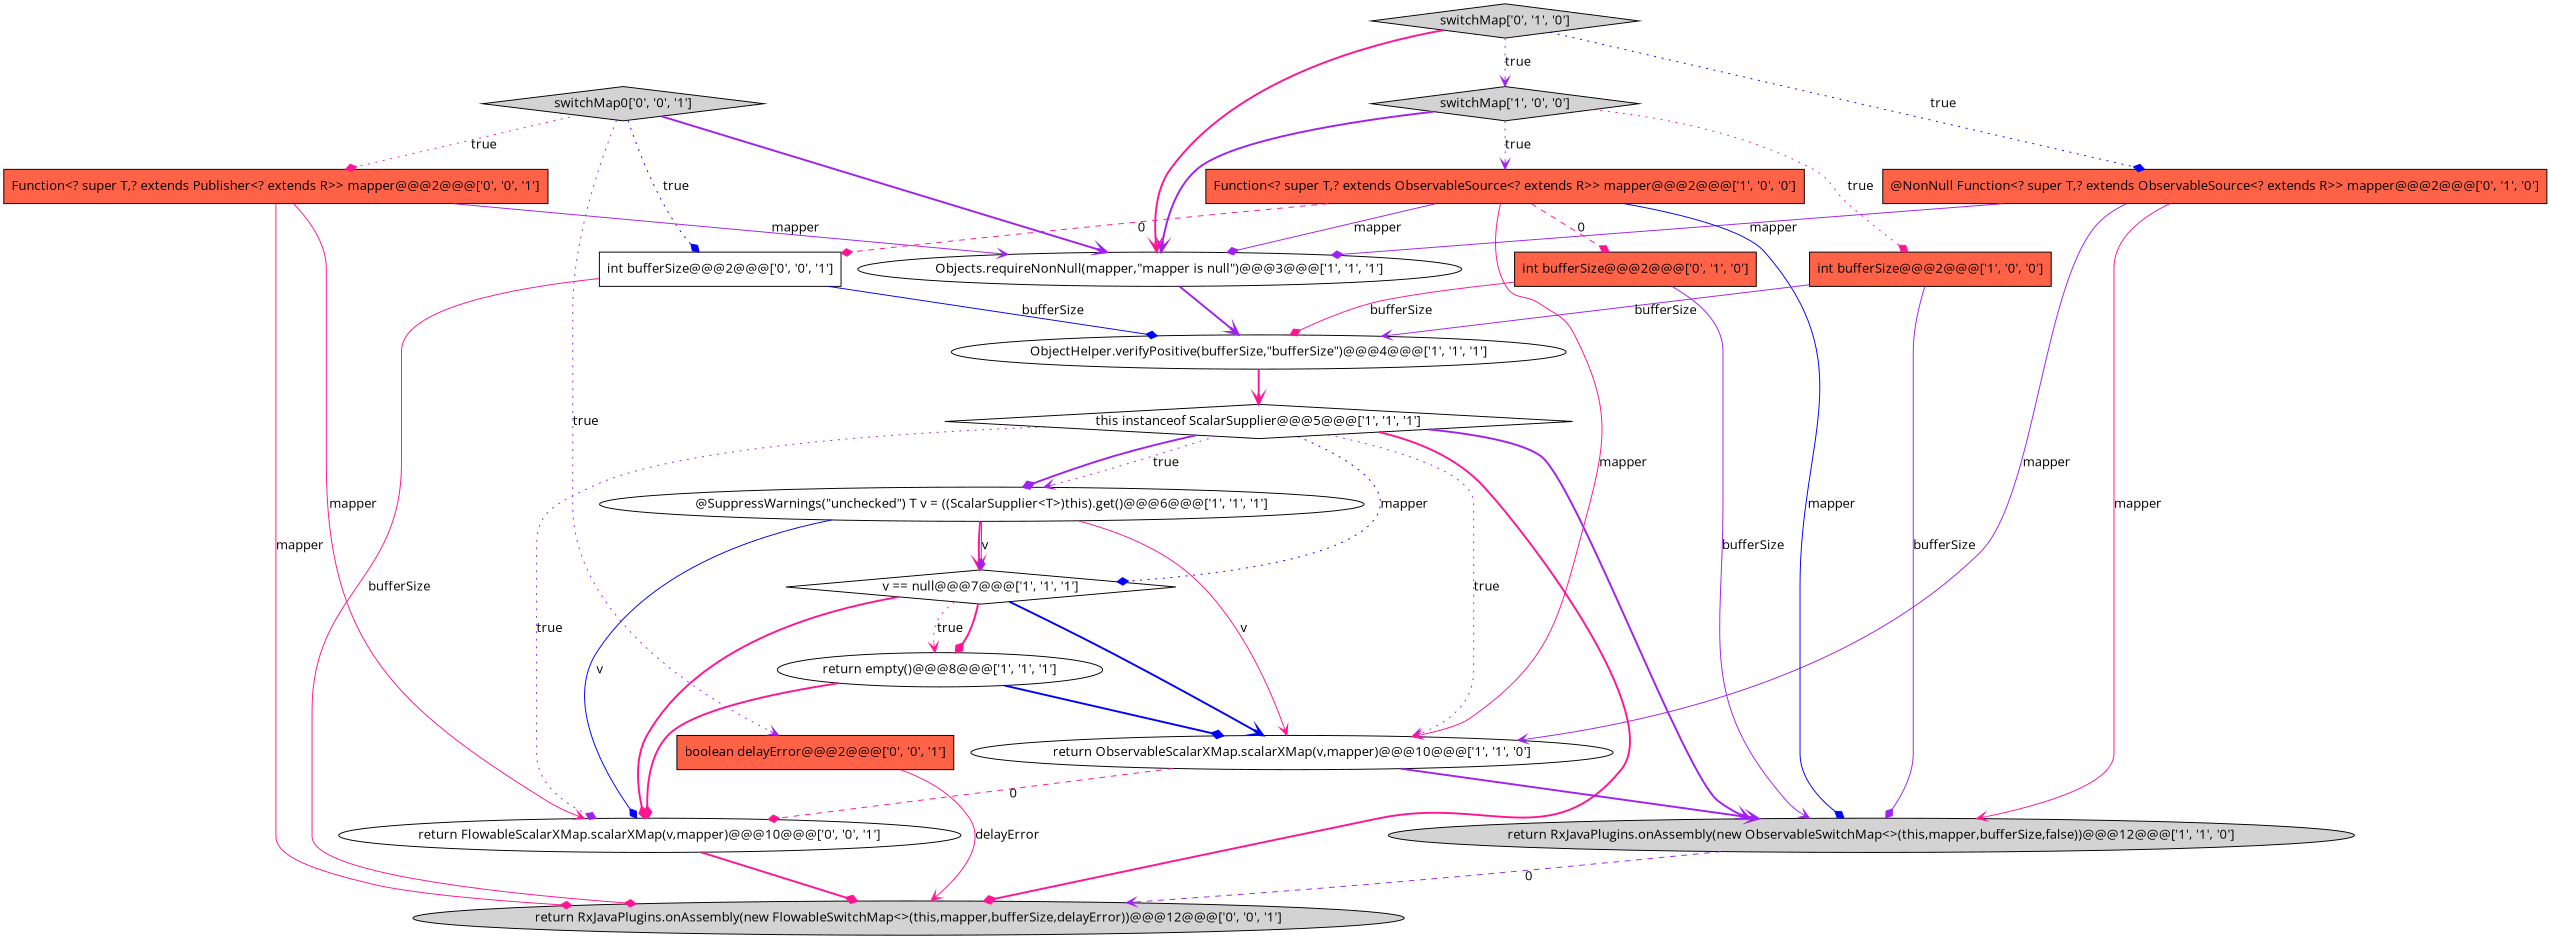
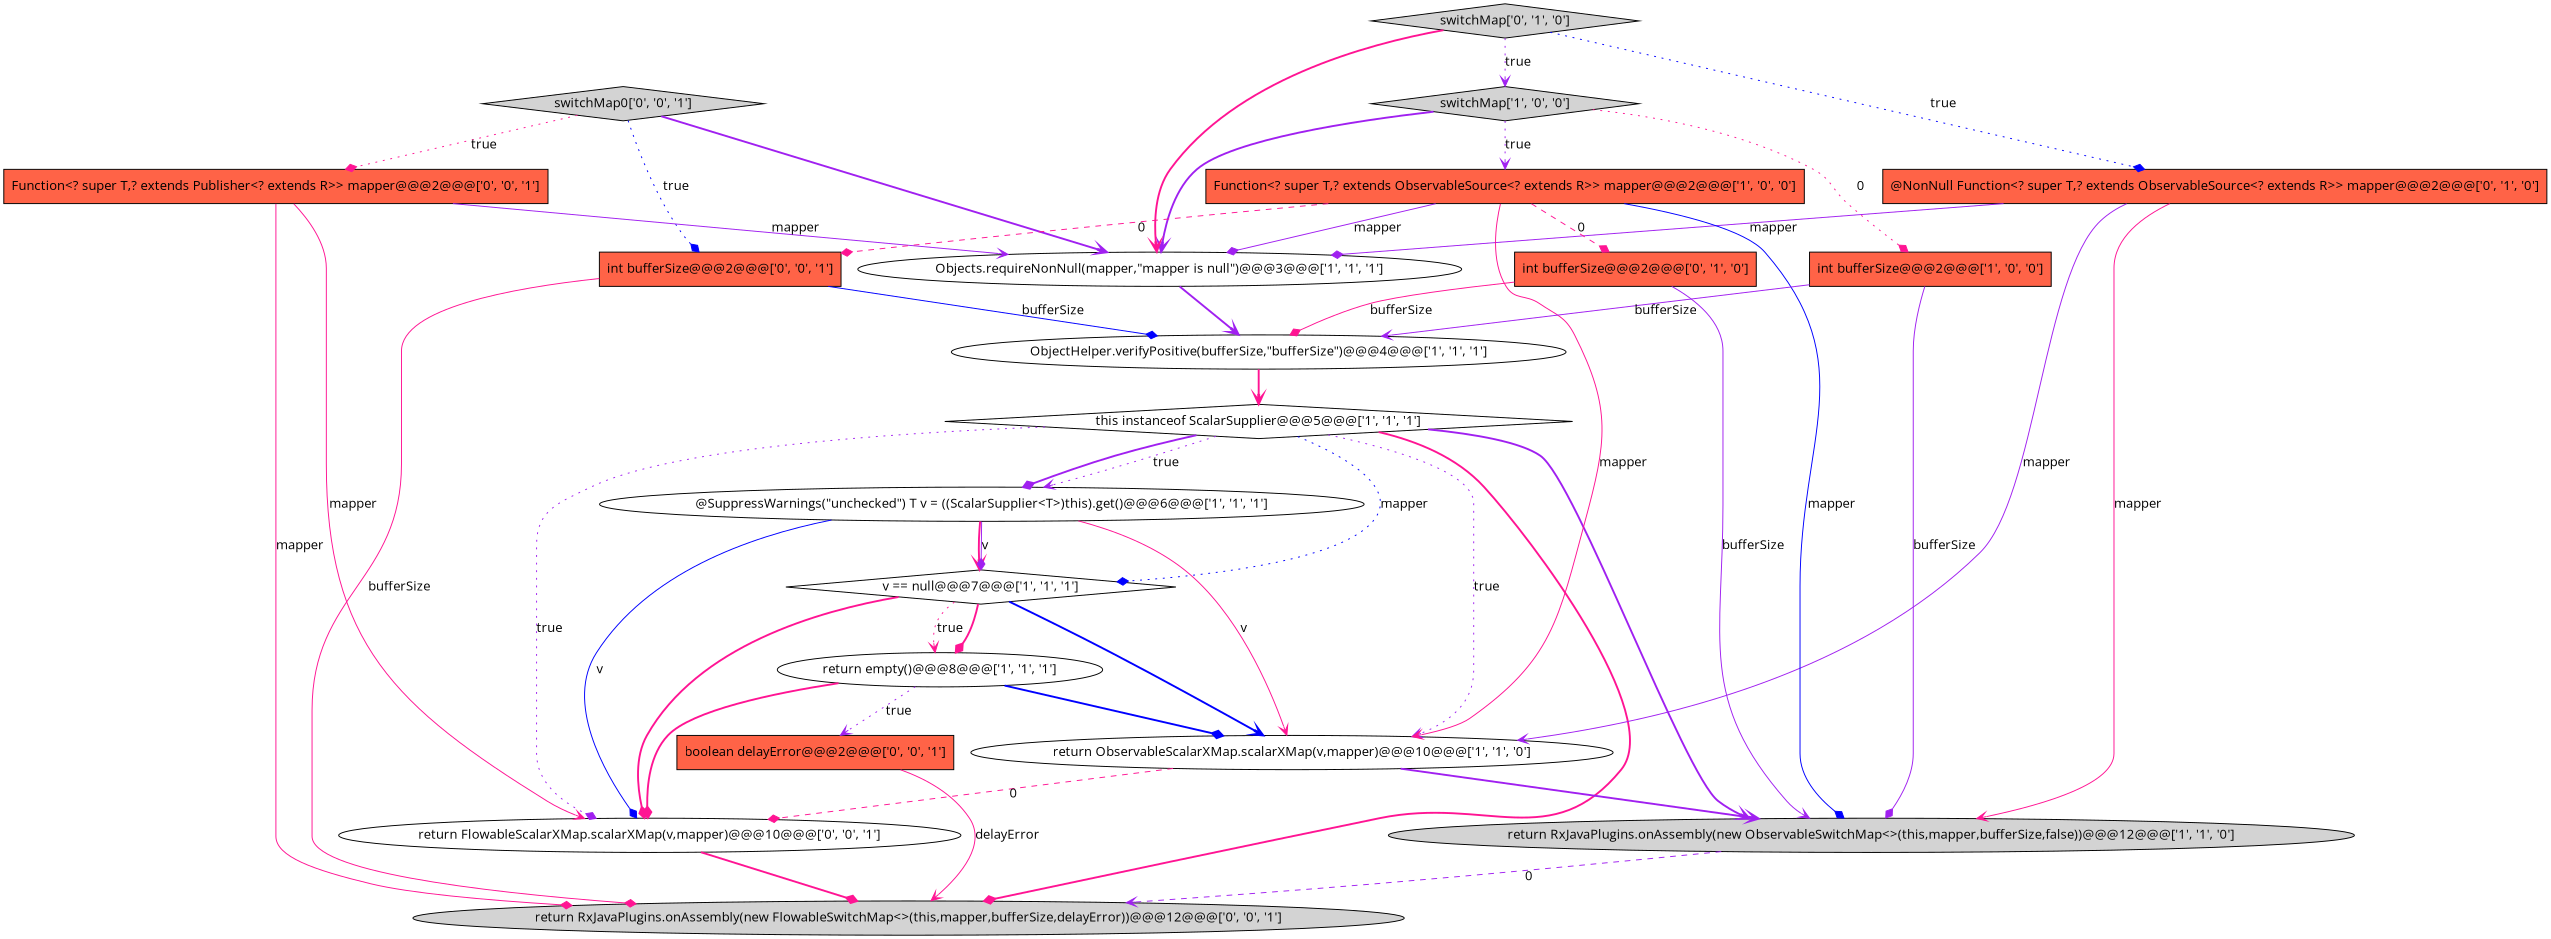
  digraph {
    fontname="Open Sans"
    node [fillcolor=white fontname="Open Sans" shape=ellipse style=filled]
    edge [arrowhead=diamond color=deeppink fontname="Open Sans" style=solid]
    n1 [fillcolor=tomato label="boolean delayError@@@2@@@['0', '0', '1']" shape=box]
    n2 [fillcolor=lightgray label="return RxJavaPlugins.onAssembly(new FlowableSwitchMap<>(this,mapper,bufferSize,delayError))@@@12@@@['0', '0', '1']"]
-   n3 [label="int bufferSize@@@2@@@['0', '0', '1']" shape=box]
+   n3 [fillcolor=tomato label="int bufferSize@@@2@@@['0', '0', '1']" shape=box]
    n4 [label="ObjectHelper.verifyPositive(bufferSize,\"bufferSize\")@@@4@@@['1', '1', '1']"]
    n5 [label="this instanceof ScalarSupplier@@@5@@@['1', '1', '1']" shape=diamond]
    n6 [label="v == null@@@7@@@['1', '1', '1']" shape=diamond]
    n7 [label="return ObservableScalarXMap.scalarXMap(v,mapper)@@@10@@@['1', '1', '0']"]
    n8 [label="return empty()@@@8@@@['1', '1', '1']"]
    n9 [label="return FlowableScalarXMap.scalarXMap(v,mapper)@@@10@@@['0', '0', '1']"]
    n10 [fillcolor=lightgray label="return RxJavaPlugins.onAssembly(new ObservableSwitchMap<>(this,mapper,bufferSize,false))@@@12@@@['1', '1', '0']"]
    n11 [fillcolor=lightgray label="switchMap0['0', '0', '1']" shape=diamond]
    n12 [fillcolor=tomato label="Function<? super T,? extends Publisher<? extends R>> mapper@@@2@@@['0', '0', '1']" shape=box]
    n13 [label="Objects.requireNonNull(mapper,\"mapper is null\")@@@3@@@['1', '1', '1']"]
    n14 [label="@SuppressWarnings(\"unchecked\") T v = ((ScalarSupplier<T>)this).get()@@@6@@@['1', '1', '1']"]
    n15 [fillcolor=tomato label="@NonNull Function<? super T,? extends ObservableSource<? extends R>> mapper@@@2@@@['0', '1', '0']" shape=box]
    n16 [fillcolor=lightgray label="switchMap['1', '0', '0']" shape=diamond]
    n17 [fillcolor=tomato label="Function<? super T,? extends ObservableSource<? extends R>> mapper@@@2@@@['1', '0', '0']" shape=box]
    n18 [fillcolor=tomato label="int bufferSize@@@2@@@['1', '0', '0']" shape=box]
    n19 [fillcolor=tomato label="int bufferSize@@@2@@@['0', '1', '0']" shape=box]
    n20 [fillcolor=lightgray label="switchMap['0', '1', '0']" shape=diamond]
    n1 -> n2 [arrowhead=vee label=delayError]
    n3 -> n2 [label=bufferSize]
    n3 -> n4 [color=blue label=bufferSize]
    n4 -> n5 [arrowhead=vee style=bold]
    n5 -> n2 [style=bold]
    n5 -> n6 [color=blue label=mapper style=dotted]
    n5 -> n7 [arrowhead=vee color=purple label=true style=dotted]
    n5 -> n9 [color=purple label=true style=dotted]
    n5 -> n10 [arrowhead=vee color=purple style=bold]
    n5 -> n14 [color=purple style=bold]
    n5 -> n14 [arrowhead=vee color=purple label=true style=dotted]
    n6 -> n7 [arrowhead=vee color=blue style=bold]
    n6 -> n8 [style=bold]
    n6 -> n8 [arrowhead=vee label=true style=dotted]
    n6 -> n9 [style=bold]
    n7 -> n9 [label=0 style=dashed]
    n7 -> n10 [arrowhead=vee color=purple style=bold]
    n8 -> n7 [color=blue style=bold]
    n8 -> n9 [style=bold]
    n9 -> n2 [style=bold]
    n10 -> n2 [arrowhead=vee color=purple label=0 style=dashed]
-   n11 -> n1 [arrowhead=vee color=purple label=true style=dotted]
+   n8 -> n1 [arrowhead=vee color=purple label=true style=dotted]
    n11 -> n3 [color=blue label=true style=dotted]
    n11 -> n12 [label=true style=dotted]
    n11 -> n13 [arrowhead=vee color=purple style=bold]
    n12 -> n2 [label=mapper]
    n12 -> n9 [arrowhead=vee label=mapper]
    n12 -> n13 [arrowhead=vee color=purple label=mapper]
    n13 -> n4 [arrowhead=vee color=purple style=bold]
    n14 -> n6 [arrowhead=vee style=bold]
    n14 -> n6 [color=purple label=v]
    n14 -> n7 [arrowhead=vee label=v]
    n14 -> n9 [color=blue label=v]
    n15 -> n7 [arrowhead=vee color=purple label=mapper]
    n15 -> n10 [arrowhead=vee label=mapper]
    n15 -> n13 [color=purple label=mapper]
    n16 -> n13 [arrowhead=vee color=purple style=bold]
    n16 -> n17 [arrowhead=vee color=purple label=true style=dotted]
-   n16 -> n18 [label=true style=dotted]
+   n16 -> n18 [label=0 style=dotted]
    n17 -> n3 [label=0 style=dashed]
    n17 -> n7 [arrowhead=vee label=mapper]
    n17 -> n10 [color=blue label=mapper]
    n17 -> n13 [color=purple label=mapper]
    n17 -> n19 [label=0 style=dashed]
    n18 -> n4 [arrowhead=vee color=purple label=bufferSize]
    n18 -> n10 [color=purple label=bufferSize]
    n19 -> n4 [label=bufferSize]
    n19 -> n10 [arrowhead=vee color=purple label=bufferSize]
    n20 -> n13 [arrowhead=vee style=bold]
    n20 -> n15 [color=blue label=true style=dotted]
    n20 -> n16 [arrowhead=vee color=purple label=true style=dotted]
  }
